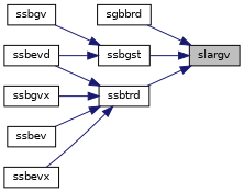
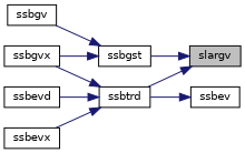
  digraph {
    rankdir=RL
    node [color=black fillcolor=white fontname=Helvetica fontsize=10 shape=record style=filled]
    edge [color=midnightblue dir=back fontname=Helvetica fontsize=10 labelfontname=Helvetica labelfontsize=10 style=solid]
    n1 [fillcolor=grey75 fontcolor=black height=0.2 label=slargv width=0.4]
-   n2 [height=0.2 label=sgbbrd width=0.4]
    n3 [height=0.2 label=ssbgst width=0.4]
    n4 [height=0.2 label=ssbtrd width=0.4]
    n5 [height=0.2 label=ssbgv width=0.4]
    n6 [height=0.2 label=ssbgvx width=0.4]
    n7 [height=0.2 label=ssbev width=0.4]
    n8 [height=0.2 label=ssbevd width=0.4]
    n9 [height=0.2 label=ssbevx width=0.4]
-   n1 -> n2
    n1 -> n3
    n1 -> n4
    n3 -> n5
-   n3 -> n8
+   n3 -> n6
    n4 -> n6
-   n4 -> n7
+   n7 -> n4
    n4 -> n8
    n4 -> n9
  }
